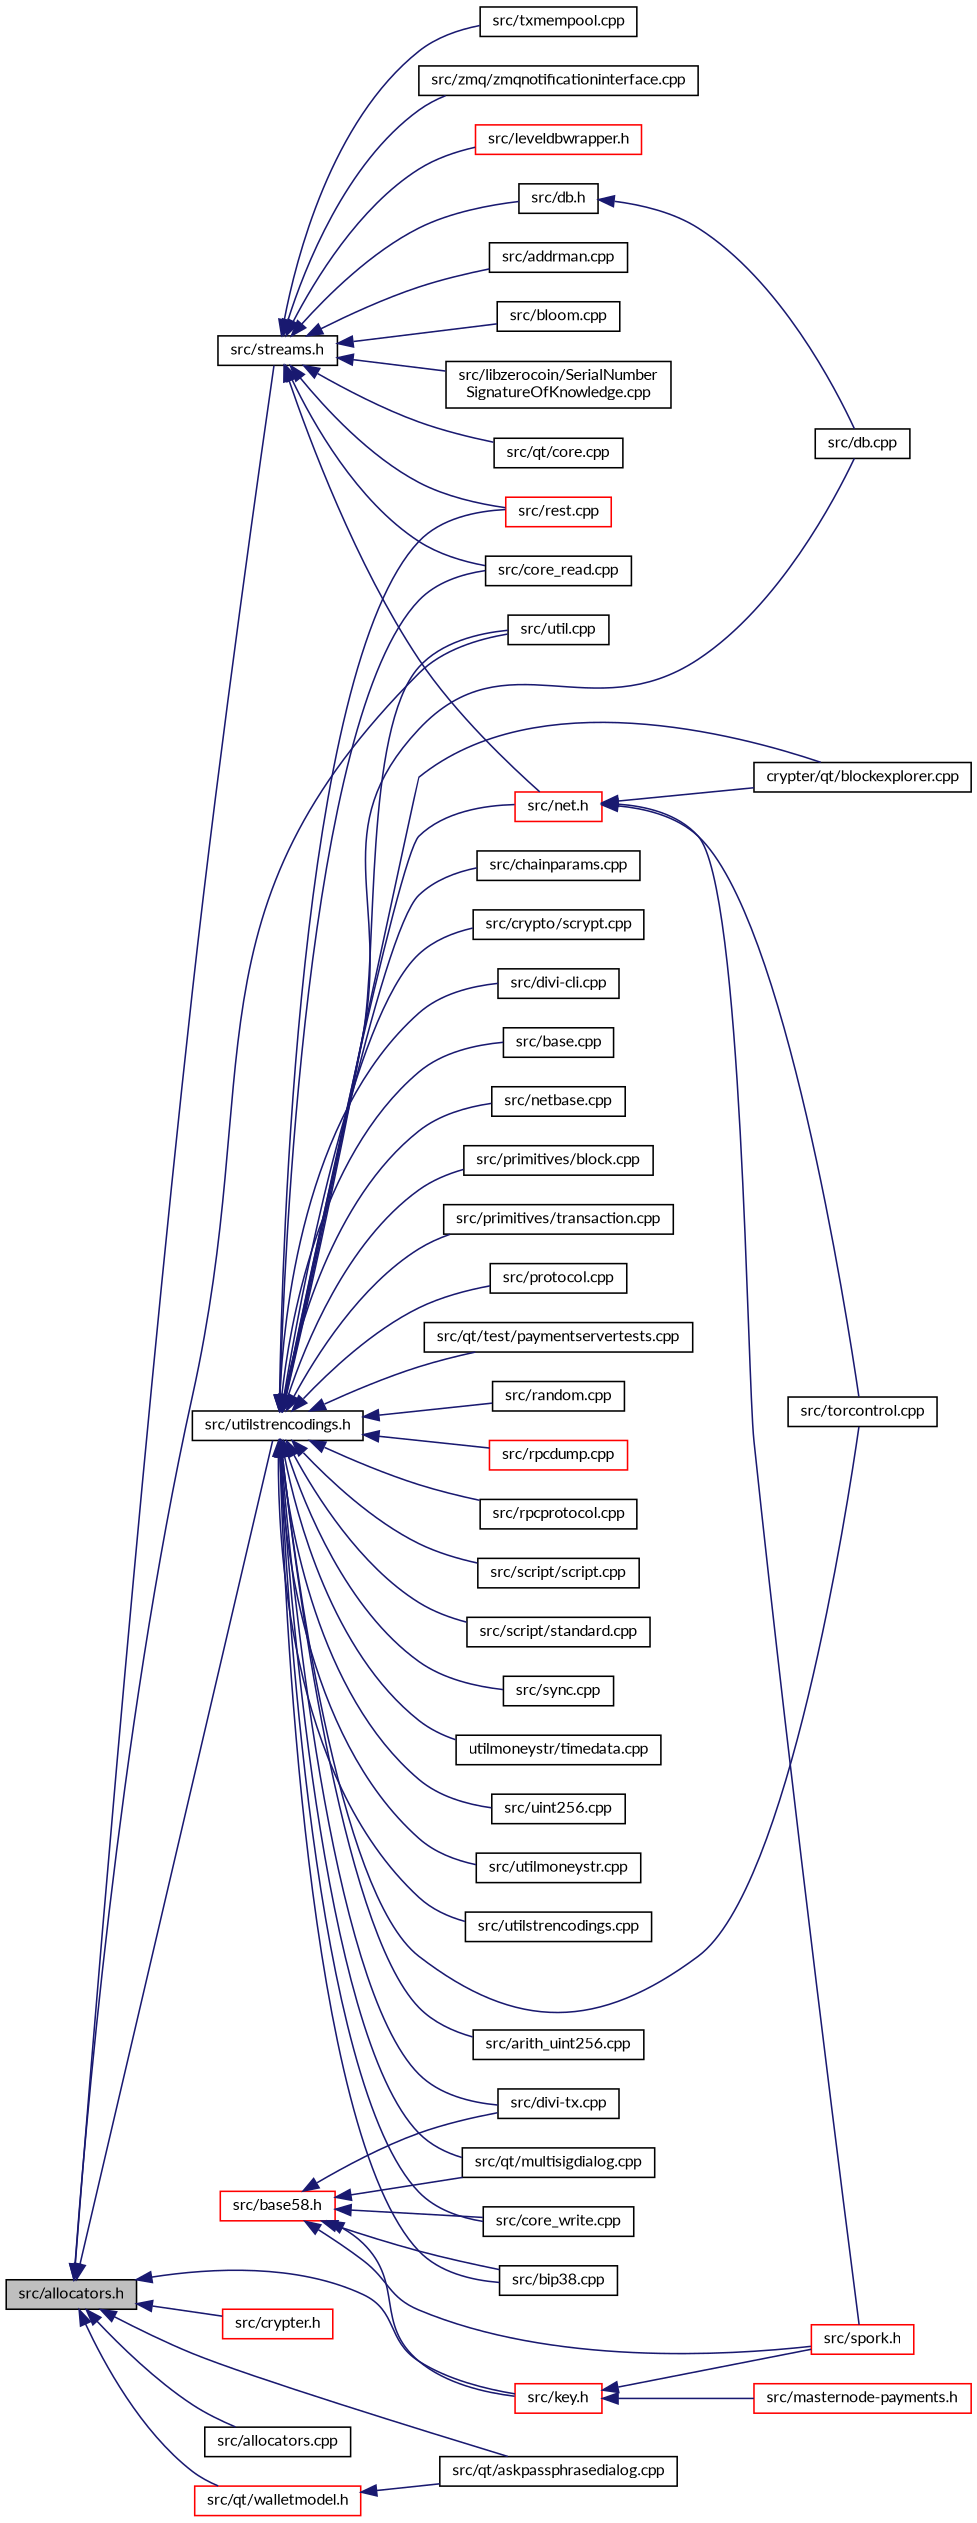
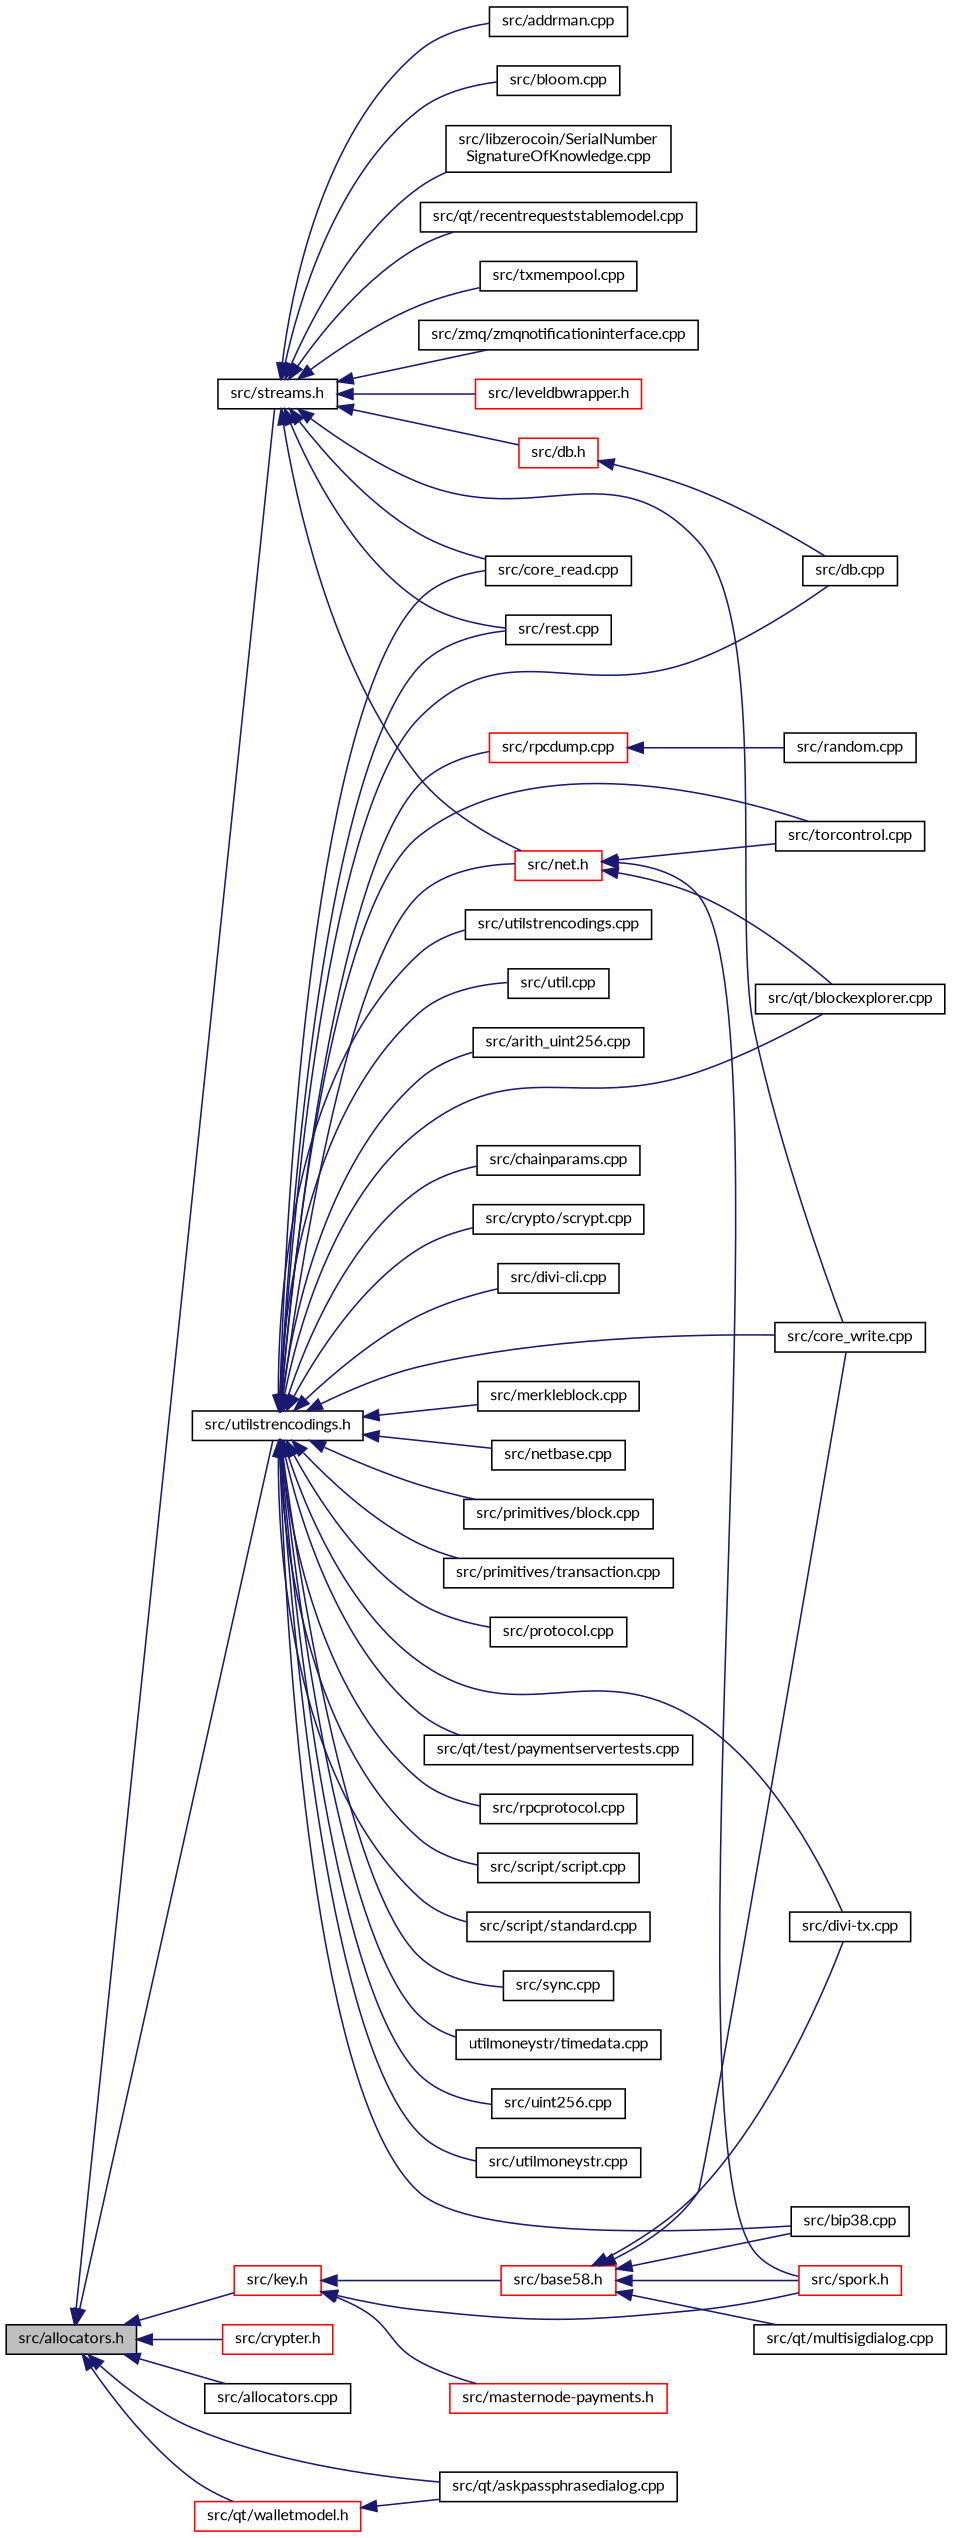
  digraph {
    fontname=Lato
    rankdir=LR
    node [color=black fillcolor=white fontname=Lato fontsize=10 shape=record style=filled]
    edge [color=midnightblue dir=back fontname=Lato fontsize=10 labelfontname=Helvetica labelfontsize=10 style=solid]
    n1 [fillcolor=grey75 fontcolor=black height=0.2 label="src/allocators.h" width=0.4]
    n2 [height=0.2 label="src/streams.h" width=0.4]
    n3 [height=0.2 label="src/utilstrencodings.h" width=0.4]
    n4 [height=0.2 label="src/util.cpp" width=0.4]
    n5 [color=red height=0.2 label="src/key.h" width=0.4]
    n6 [color=red height=0.2 label="src/crypter.h" width=0.4]
    n7 [height=0.2 label="src/allocators.cpp" width=0.4]
    n8 [color=red height=0.2 label="src/qt/walletmodel.h" width=0.4]
    n9 [height=0.2 label="src/qt/askpassphrasedialog.cpp" width=0.4]
    n10 [color=red height=0.2 label="src/net.h" width=0.4]
    n11 [color=red height=0.2 label="src/leveldbwrapper.h" width=0.4]
-   n12 [height=0.2 label="src/db.h" width=0.4]
+   n12 [color=red height=0.2 label="src/db.h" width=0.4]
    n13 [height=0.2 label="src/addrman.cpp" width=0.4]
    n14 [height=0.2 label="src/bloom.cpp" width=0.4]
    n15 [height=0.2 label="src/core_read.cpp" width=0.4]
    n16 [height=0.2 label="src/core_write.cpp" width=0.4]
    n17 [height=0.2 label="src/libzerocoin/SerialNumber\lSignatureOfKnowledge.cpp" width=0.4]
-   n18 [height=0.2 label="src/qt/core.cpp" width=0.4]
-   n19 [color=red height=0.2 label="src/rest.cpp" width=0.4]
+   n18 [height=0.2 label="src/qt/recentrequeststablemodel.cpp" width=0.4]
+   n19 [height=0.2 label="src/rest.cpp" width=0.4]
    n20 [height=0.2 label="src/txmempool.cpp" width=0.4]
    n21 [height=0.2 label="src/zmq/zmqnotificationinterface.cpp" width=0.4]
-   n22 [height=0.2 label="crypter/qt/blockexplorer.cpp" width=0.4]
+   n22 [height=0.2 label="src/qt/blockexplorer.cpp" width=0.4]
    n23 [height=0.2 label="src/torcontrol.cpp" width=0.4]
    n24 [height=0.2 label="src/db.cpp" width=0.4]
    n25 [height=0.2 label="src/arith_uint256.cpp" width=0.4]
    n26 [height=0.2 label="src/bip38.cpp" width=0.4]
    n27 [height=0.2 label="src/chainparams.cpp" width=0.4]
    n28 [height=0.2 label="src/crypto/scrypt.cpp" width=0.4]
    n29 [height=0.2 label="src/divi-cli.cpp" width=0.4]
    n30 [height=0.2 label="src/divi-tx.cpp" width=0.4]
-   n31 [height=0.2 label="src/base.cpp" width=0.4]
+   n31 [height=0.2 label="src/merkleblock.cpp" width=0.4]
    n32 [height=0.2 label="src/netbase.cpp" width=0.4]
    n33 [height=0.2 label="src/primitives/block.cpp" width=0.4]
    n34 [height=0.2 label="src/primitives/transaction.cpp" width=0.4]
    n35 [height=0.2 label="src/protocol.cpp" width=0.4]
    n36 [height=0.2 label="src/qt/multisigdialog.cpp" width=0.4]
    n37 [height=0.2 label="src/qt/test/paymentservertests.cpp" width=0.4]
    n38 [height=0.2 label="src/random.cpp" width=0.4]
    n39 [color=red height=0.2 label="src/rpcdump.cpp" width=0.4]
    n40 [height=0.2 label="src/rpcprotocol.cpp" width=0.4]
    n41 [height=0.2 label="src/script/script.cpp" width=0.4]
    n42 [height=0.2 label="src/script/standard.cpp" width=0.4]
    n43 [height=0.2 label="src/sync.cpp" width=0.4]
    n44 [height=0.2 label="utilmoneystr/timedata.cpp" width=0.4]
    n45 [height=0.2 label="src/uint256.cpp" width=0.4]
    n46 [height=0.2 label="src/utilmoneystr.cpp" width=0.4]
    n47 [height=0.2 label="src/utilstrencodings.cpp" width=0.4]
    n48 [color=red height=0.2 label="src/spork.h" width=0.4]
    n49 [color=red height=0.2 label="src/base58.h" width=0.4]
    n50 [color=red height=0.2 label="src/masternode-payments.h" width=0.4]
    n1 -> n2
    n1 -> n3
-   n1 -> n4
    n1 -> n5
    n1 -> n6
    n1 -> n7
    n1 -> n8
    n1 -> n9
    n2 -> n10
    n2 -> n11
    n2 -> n12
    n2 -> n13
    n2 -> n14
    n2 -> n15
+   n2 -> n16
    n2 -> n17
    n2 -> n18
    n2 -> n19
    n2 -> n20
    n2 -> n21
    n3 -> n4
    n3 -> n10
    n3 -> n15
    n3 -> n16
    n3 -> n19
    n3 -> n22
    n3 -> n23
    n3 -> n24
    n3 -> n25
    n3 -> n26
    n3 -> n27
    n3 -> n28
    n3 -> n29
    n3 -> n30
    n3 -> n31
    n3 -> n32
    n3 -> n33
    n3 -> n34
    n3 -> n35
-   n3 -> n36
    n3 -> n37
-   n3 -> n38
+   n39 -> n38
    n3 -> n39
    n3 -> n40
    n3 -> n41
    n3 -> n42
    n3 -> n43
    n3 -> n44
    n3 -> n45
    n3 -> n46
    n3 -> n47
    n5 -> n48
-   n49 -> n5
+   n5 -> n49
    n5 -> n50
    n8 -> n9
    n10 -> n22
    n10 -> n23
    n10 -> n48
    n12 -> n24
    n49 -> n16
    n49 -> n26
    n49 -> n30
    n49 -> n36
    n49 -> n48
  }
